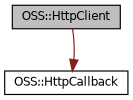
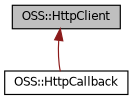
  digraph {
    node [color=black fontname=Helvetica fontsize=10 shape=record style=filled]
    n1 [fillcolor=grey75 fontcolor=black height=0.2 label="OSS::HttpClient" width=0.4]
    n2 [fillcolor=white height=0.2 label="OSS::HttpCallback" width=0.4]
-   n2 -> n1 [color=firebrick4 dir=back fontname=Helvetica fontsize=10 labelfontname=Helvetica labelfontsize=10 style=solid]
+   n1 -> n2 [color=firebrick4 dir=back fontname=Helvetica fontsize=10 labelfontname=Helvetica labelfontsize=10 style=solid]
  }
